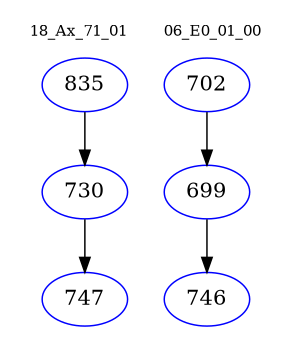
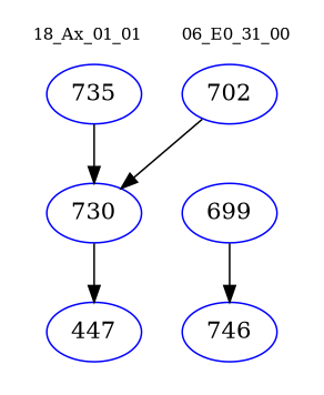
  digraph {
    node [color=blue]
    edge [color=black]
-   n1 [label=835]
+   n1 [label=735]
    n2 [label=730]
-   n3 [label=747]
+   n3 [label=447]
    n4 [label=702]
    n5 [label=699]
    n6 [label=746]
    subgraph cluster_1 {
      color=white
      fontsize=10
-     label="18_Ax_71_01"
+     label="18_Ax_01_01"
      n1
      n2
      n3
    }
    subgraph cluster_2 {
      color=white
      fontsize=10
-     label="06_E0_01_00"
+     label="06_E0_31_00"
      n4
      n5
      n6
    }
    n1 -> n2
    n2 -> n3
-   n4 -> n5
+   n4 -> n2
    n5 -> n6
  }
